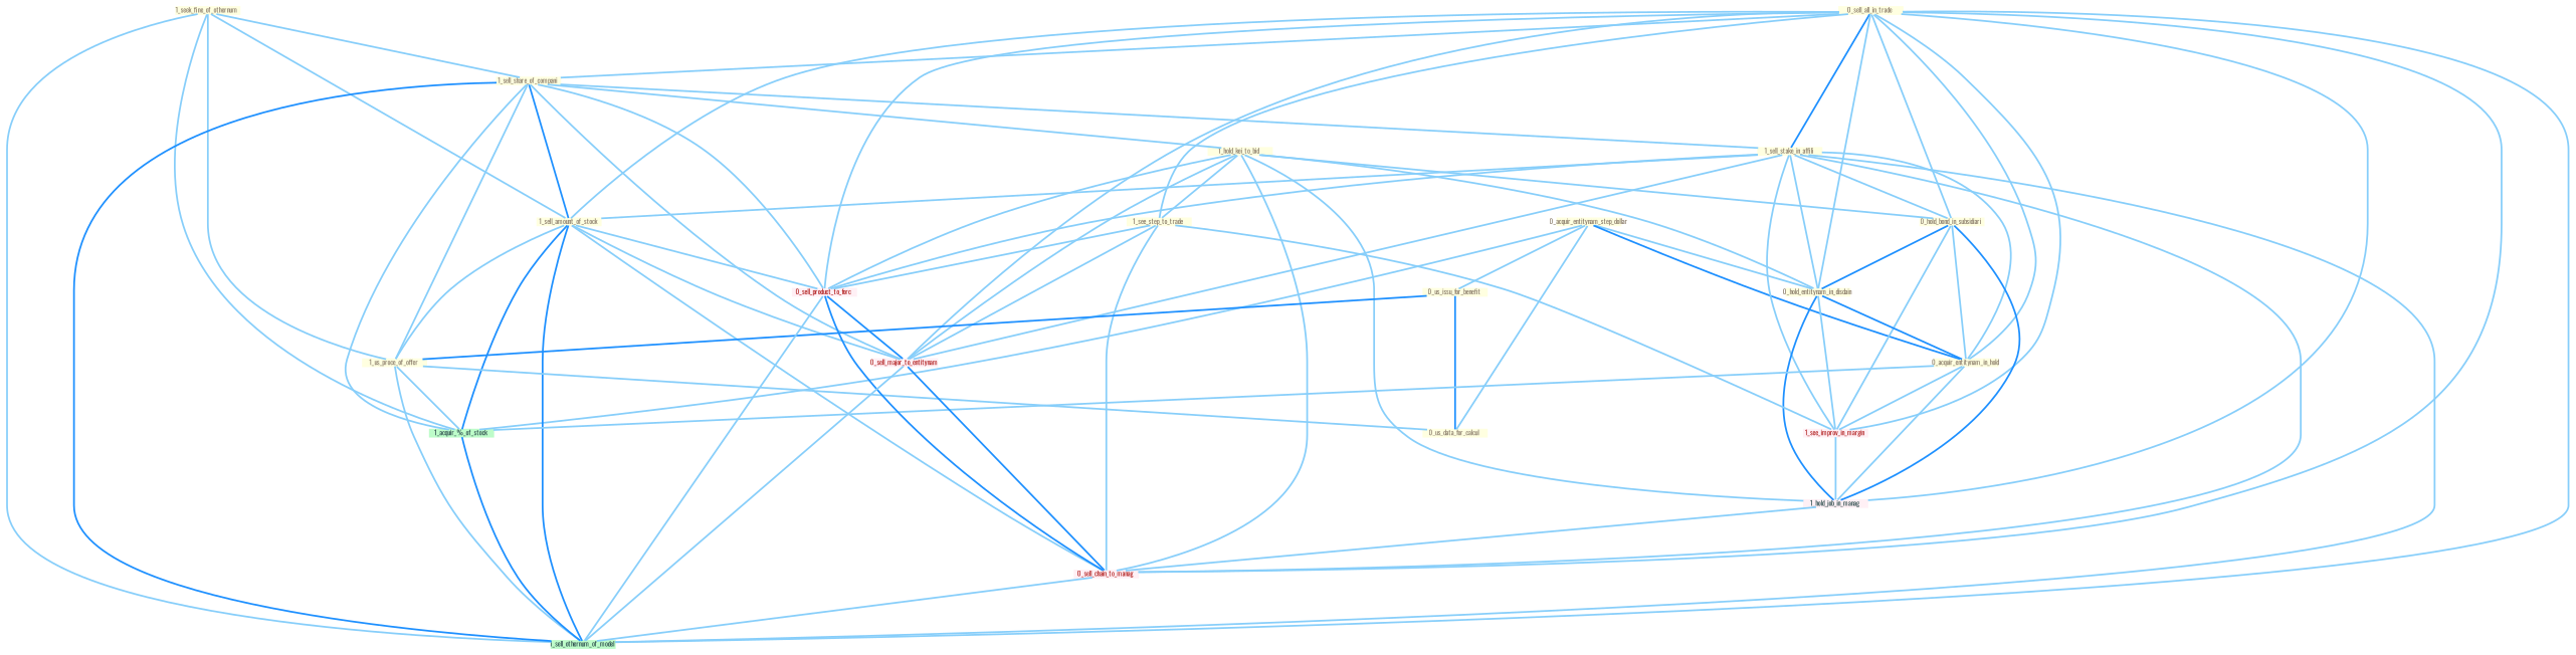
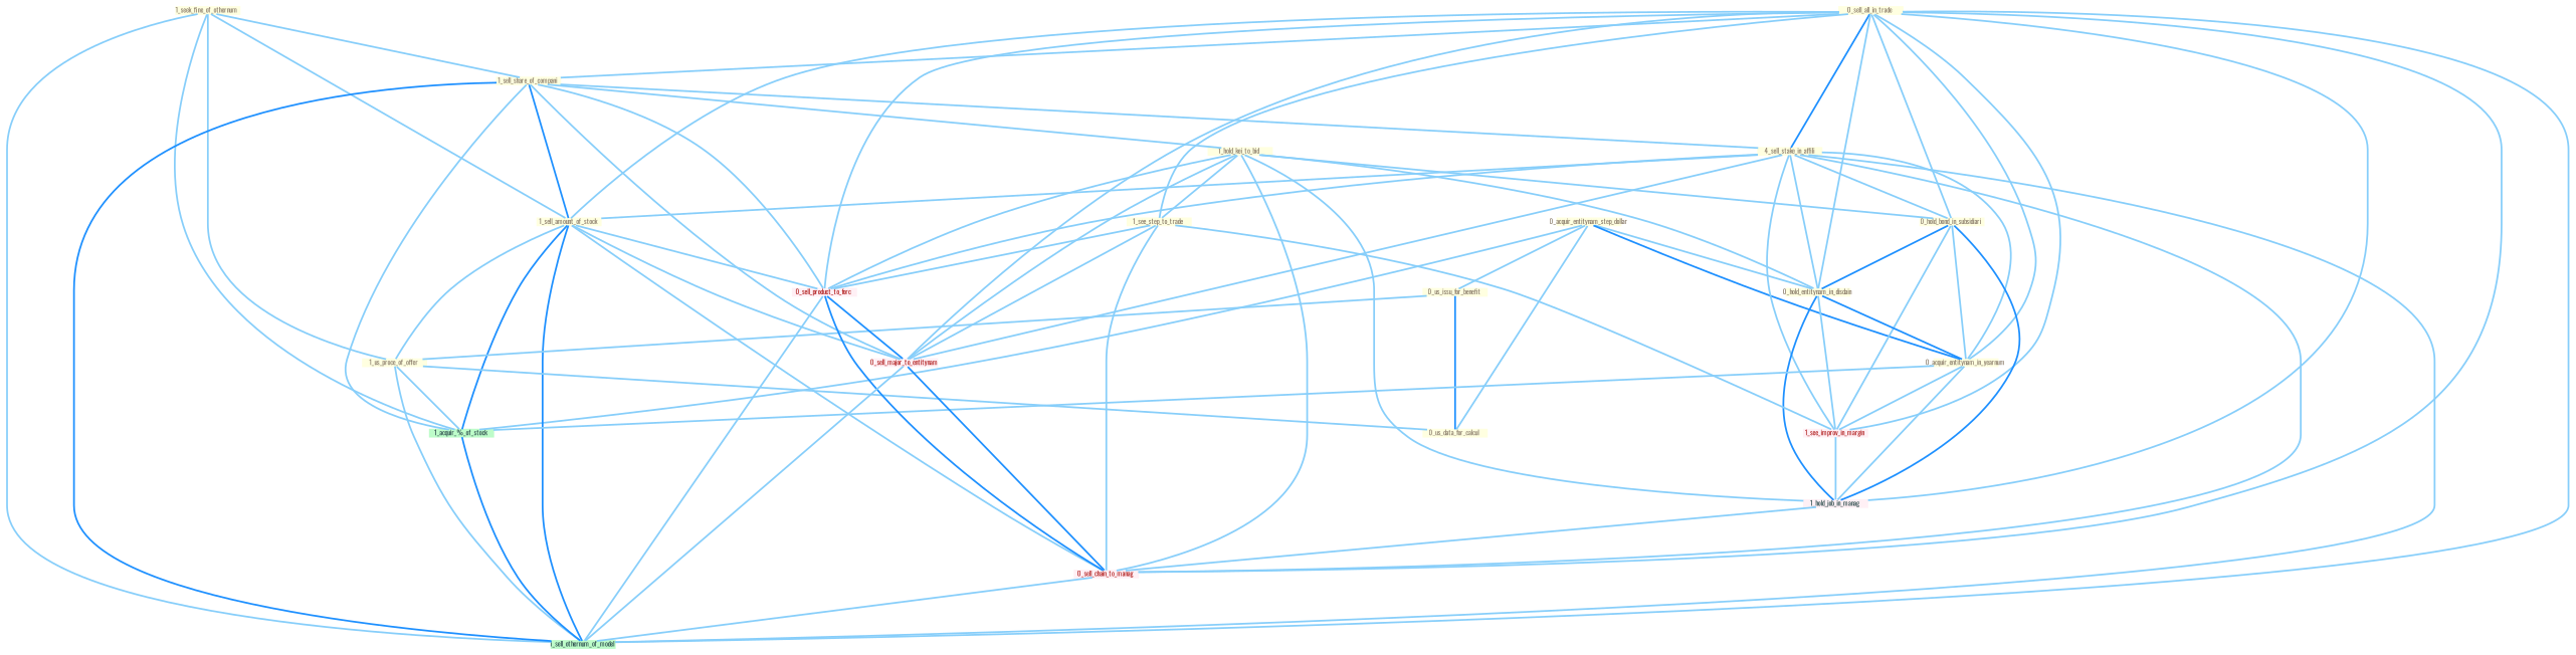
  graph {
    fontname=Oswald
    node [color="#ffffe0" fixedsize=true fontcolor="#8b7d6b" fontname=Oswald fontsize=4 shape=polygon style=filled]
    edge [color="#87cefa" fontname=Oswald w=1]
    "1_hold_kei_to_bid " [height=.06 width=.5]
    n2 [height=.06 label="0_acquir_entitynam_step_dollar" width=.5]
    "1_seek_fine_of_othernum " [height=.06 width=.5]
    "0_sell_all_in_trade " [height=.06 width=.5]
    "1_sell_share_of_compani " [height=.06 width=.5]
-   "1_sell_stake_in_affili " [height=.06 width=.5]
+   "1_sell_stake_in_affili " [height=.06 width=.5 label="4_sell_stake_in_affili"]
    "0_hold_bond_in_subsidiari " [height=.06 width=.5]
    "0_hold_entitynam_in_disdain " [height=.06 width=.5]
    "1_sell_amount_of_stock " [height=.06 width=.5]
    "1_see_step_to_trade " [height=.06 width=.5]
    "0_us_issu_for_benefit " [height=.06 width=.5]
    "1_us_proce_of_offer " [height=.06 width=.5]
    "0_us_data_for_calcul " [height=.06 width=.5]
-   "0_acquir_entitynam_in_yearnum " [height=.06 width=.5 label="0_acquir_entitynam_in_hold"]
+   "0_acquir_entitynam_in_yearnum " [height=.06 width=.5]
    "1_see_improv_in_margin " [color="#fff0f5" fontcolor="#b22222" height=.06 width=.5]
    "1_hold_job_in_manag " [color="#fff0f5" fontcolor="#2f4f4f" height=.06 width=.5]
    "0_sell_product_to_forc " [color="#fff0f5" fontcolor="#b22222" height=.06 width=.5]
    "0_sell_major_to_entitynam " [color="#fff0f5" fontcolor="#b22222" height=.06 width=.5]
    "0_sell_chain_to_manag " [color="#fff0f5" fontcolor="#b22222" height=.06 width=.5]
    "1_acquir_%_of_stock " [color="#BDFCC9" fontcolor="#2f4f4f" height=.06 width=.5]
    "1_sell_othernum_of_model " [color="#BDFCC9" fontcolor="#2f4f4f" height=.06 width=.5]
    subgraph sub_1 {
      "1_hold_kei_to_bid "
      n2
      "1_seek_fine_of_othernum "
      "0_sell_all_in_trade "
      "1_sell_share_of_compani "
      "1_sell_stake_in_affili "
      "0_hold_bond_in_subsidiari "
      "0_hold_entitynam_in_disdain "
      "1_sell_amount_of_stock "
      "1_see_step_to_trade "
      "0_us_issu_for_benefit "
      "1_us_proce_of_offer "
      "0_us_data_for_calcul "
      "0_acquir_entitynam_in_yearnum "
    }
    subgraph sub_2 {
      "1_see_improv_in_margin "
      "1_hold_job_in_manag "
      "0_sell_product_to_forc "
      "0_sell_major_to_entitynam "
      "0_sell_chain_to_manag "
    }
    "1_hold_kei_to_bid " -- "0_hold_bond_in_subsidiari "
    "1_hold_kei_to_bid " -- "0_hold_entitynam_in_disdain "
    "1_hold_kei_to_bid " -- "1_see_step_to_trade "
    "1_hold_kei_to_bid " -- "1_hold_job_in_manag "
    "1_hold_kei_to_bid " -- "0_sell_product_to_forc "
    "1_hold_kei_to_bid " -- "0_sell_major_to_entitynam "
    "1_hold_kei_to_bid " -- "0_sell_chain_to_manag "
    n2 -- "0_hold_entitynam_in_disdain "
    n2 -- "0_us_issu_for_benefit "
    n2 -- "0_us_data_for_calcul "
    n2 -- "0_acquir_entitynam_in_yearnum " [color="#1e90ff" w=2]
    n2 -- "1_acquir_%_of_stock "
    "1_seek_fine_of_othernum " -- "1_sell_share_of_compani "
    "1_seek_fine_of_othernum " -- "1_sell_amount_of_stock "
    "1_seek_fine_of_othernum " -- "1_us_proce_of_offer "
    "1_seek_fine_of_othernum " -- "1_acquir_%_of_stock "
    "1_seek_fine_of_othernum " -- "1_sell_othernum_of_model "
    "0_sell_all_in_trade " -- "1_sell_share_of_compani "
    "0_sell_all_in_trade " -- "1_sell_stake_in_affili " [color="#1e90ff" w=2]
    "0_sell_all_in_trade " -- "0_hold_bond_in_subsidiari "
    "0_sell_all_in_trade " -- "0_hold_entitynam_in_disdain "
    "0_sell_all_in_trade " -- "1_sell_amount_of_stock "
    "0_sell_all_in_trade " -- "1_see_step_to_trade "
    "0_sell_all_in_trade " -- "0_acquir_entitynam_in_yearnum "
    "0_sell_all_in_trade " -- "1_see_improv_in_margin "
    "0_sell_all_in_trade " -- "1_hold_job_in_manag "
    "0_sell_all_in_trade " -- "0_sell_product_to_forc "
    "0_sell_all_in_trade " -- "0_sell_major_to_entitynam "
    "0_sell_all_in_trade " -- "0_sell_chain_to_manag "
    "0_sell_all_in_trade " -- "1_sell_othernum_of_model "
    "1_sell_share_of_compani " -- "1_hold_kei_to_bid "
    "1_sell_share_of_compani " -- "1_sell_stake_in_affili "
    "1_sell_share_of_compani " -- "1_sell_amount_of_stock " [color="#1e90ff" w=2]
-   "1_sell_share_of_compani " -- "1_us_proce_of_offer "
    "1_sell_share_of_compani " -- "0_sell_product_to_forc "
    "1_sell_share_of_compani " -- "0_sell_major_to_entitynam "
    "1_sell_share_of_compani " -- "1_acquir_%_of_stock "
    "1_sell_share_of_compani " -- "1_sell_othernum_of_model " [color="#1e90ff" w=2]
    "1_sell_stake_in_affili " -- "0_hold_bond_in_subsidiari "
    "1_sell_stake_in_affili " -- "0_hold_entitynam_in_disdain "
    "1_sell_stake_in_affili " -- "1_sell_amount_of_stock "
    "1_sell_stake_in_affili " -- "0_acquir_entitynam_in_yearnum "
    "1_sell_stake_in_affili " -- "1_see_improv_in_margin "
    "1_sell_stake_in_affili " -- "0_sell_product_to_forc "
    "1_sell_stake_in_affili " -- "0_sell_major_to_entitynam "
    "1_sell_stake_in_affili " -- "0_sell_chain_to_manag "
    "1_sell_stake_in_affili " -- "1_sell_othernum_of_model "
    "0_hold_bond_in_subsidiari " -- "0_hold_entitynam_in_disdain " [color="#1e90ff" w=2]
    "0_hold_bond_in_subsidiari " -- "0_acquir_entitynam_in_yearnum "
    "0_hold_bond_in_subsidiari " -- "1_see_improv_in_margin "
    "0_hold_bond_in_subsidiari " -- "1_hold_job_in_manag " [color="#1e90ff" w=2]
    "0_hold_entitynam_in_disdain " -- "0_acquir_entitynam_in_yearnum " [color="#1e90ff" w=2]
    "0_hold_entitynam_in_disdain " -- "1_see_improv_in_margin "
    "0_hold_entitynam_in_disdain " -- "1_hold_job_in_manag " [color="#1e90ff" w=2]
    "1_sell_amount_of_stock " -- "1_us_proce_of_offer "
    "1_sell_amount_of_stock " -- "0_sell_product_to_forc "
    "1_sell_amount_of_stock " -- "0_sell_major_to_entitynam "
    "1_sell_amount_of_stock " -- "0_sell_chain_to_manag "
    "1_sell_amount_of_stock " -- "1_acquir_%_of_stock " [color="#1e90ff" w=2]
    "1_sell_amount_of_stock " -- "1_sell_othernum_of_model " [color="#1e90ff" w=2]
    "1_see_step_to_trade " -- "1_see_improv_in_margin "
    "1_see_step_to_trade " -- "0_sell_product_to_forc "
    "1_see_step_to_trade " -- "0_sell_major_to_entitynam "
    "1_see_step_to_trade " -- "0_sell_chain_to_manag "
-   "0_us_issu_for_benefit " -- "1_us_proce_of_offer " [color="#1e90ff"]
+   "0_us_issu_for_benefit " -- "1_us_proce_of_offer "
    "0_us_issu_for_benefit " -- "0_us_data_for_calcul " [color="#1e90ff" w=2]
    "1_us_proce_of_offer " -- "0_us_data_for_calcul "
    "1_us_proce_of_offer " -- "1_acquir_%_of_stock "
    "1_us_proce_of_offer " -- "1_sell_othernum_of_model "
    "0_acquir_entitynam_in_yearnum " -- "1_see_improv_in_margin "
    "0_acquir_entitynam_in_yearnum " -- "1_hold_job_in_manag "
    "0_acquir_entitynam_in_yearnum " -- "1_acquir_%_of_stock "
    "1_see_improv_in_margin " -- "1_hold_job_in_manag "
    "1_hold_job_in_manag " -- "0_sell_chain_to_manag "
    "0_sell_product_to_forc " -- "0_sell_major_to_entitynam " [color="#1e90ff" w=2]
    "0_sell_product_to_forc " -- "0_sell_chain_to_manag " [color="#1e90ff" w=2]
    "0_sell_product_to_forc " -- "1_sell_othernum_of_model "
    "0_sell_major_to_entitynam " -- "0_sell_chain_to_manag " [color="#1e90ff" w=2]
    "0_sell_major_to_entitynam " -- "1_sell_othernum_of_model "
    "0_sell_chain_to_manag " -- "1_sell_othernum_of_model "
    "1_acquir_%_of_stock " -- "1_sell_othernum_of_model " [color="#1e90ff"]
  }
